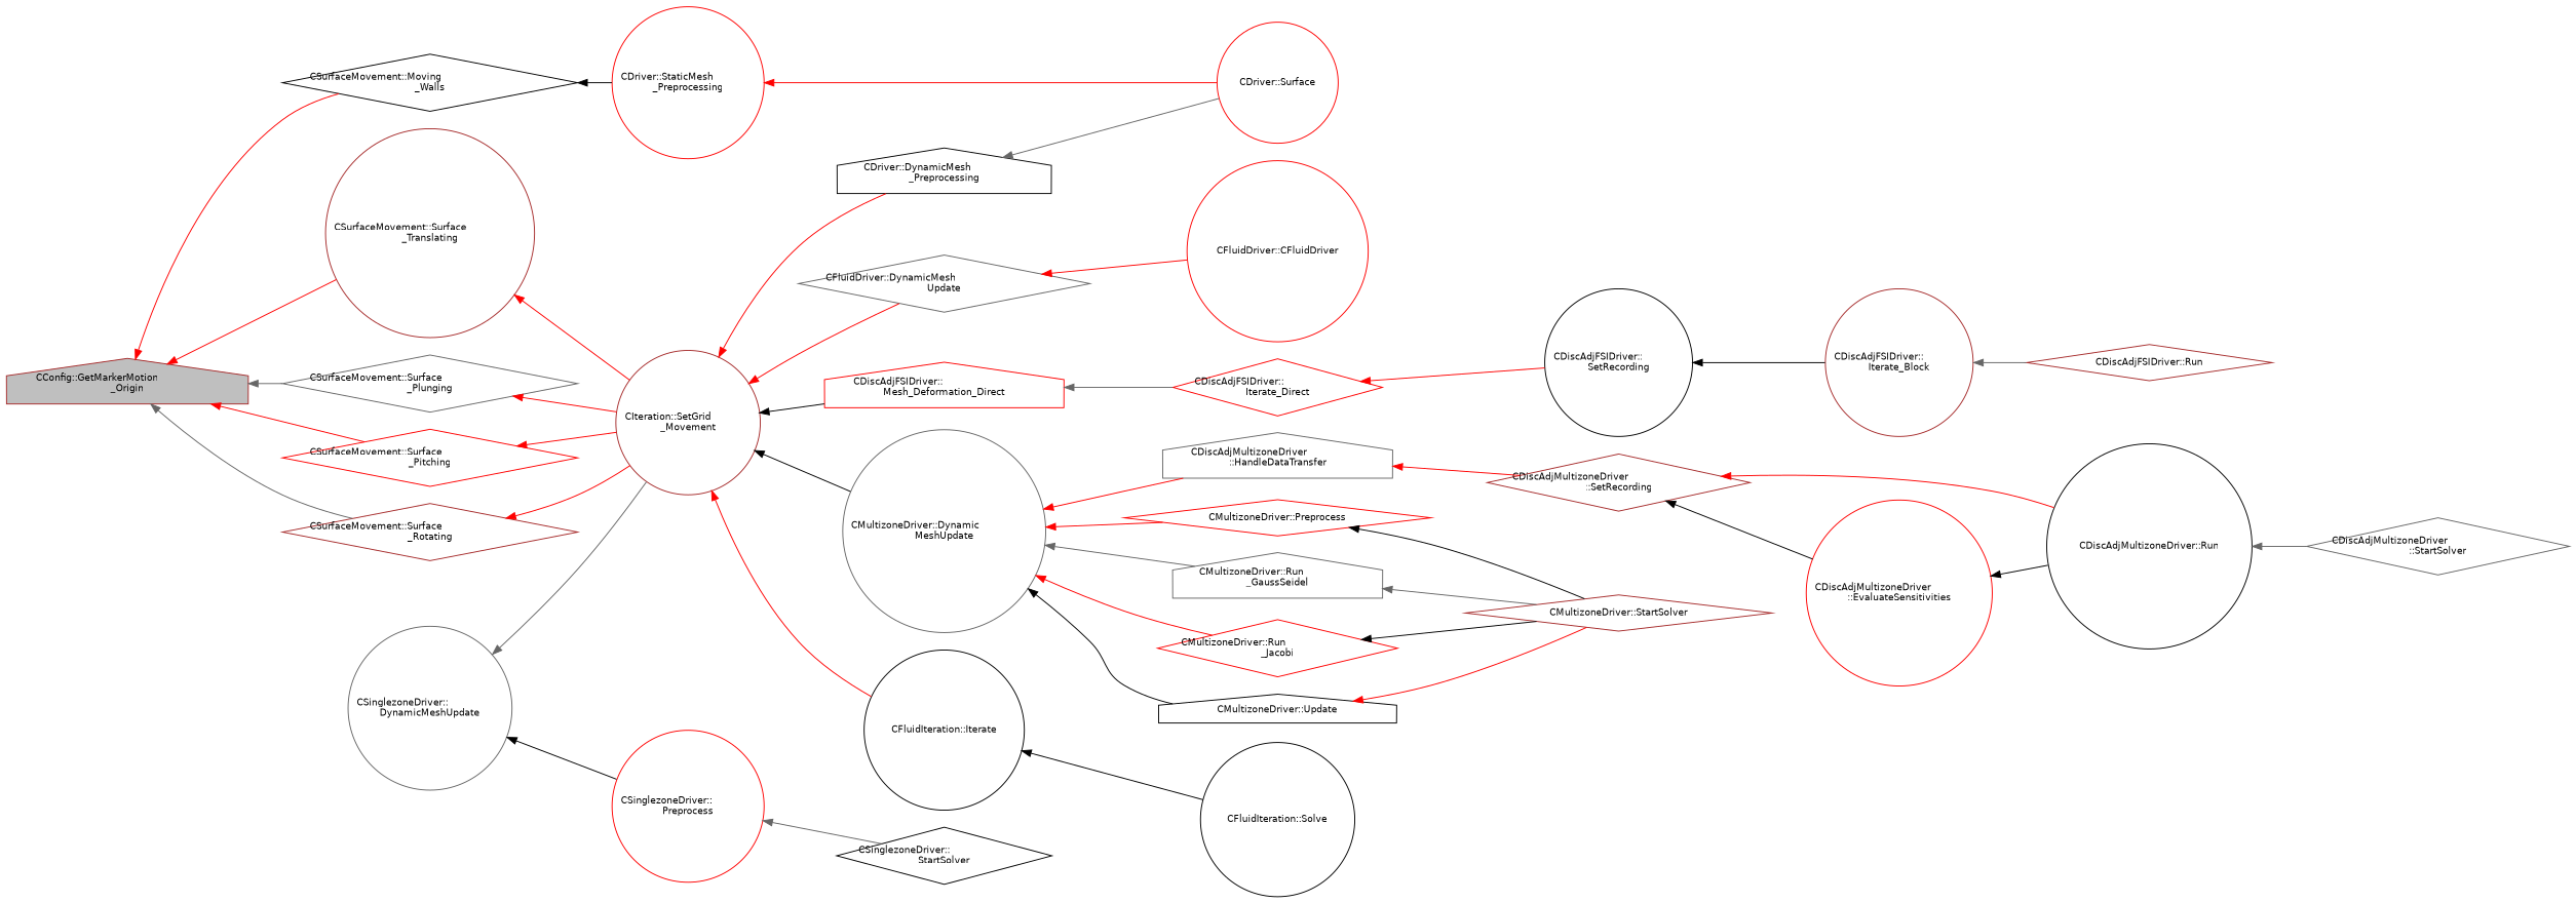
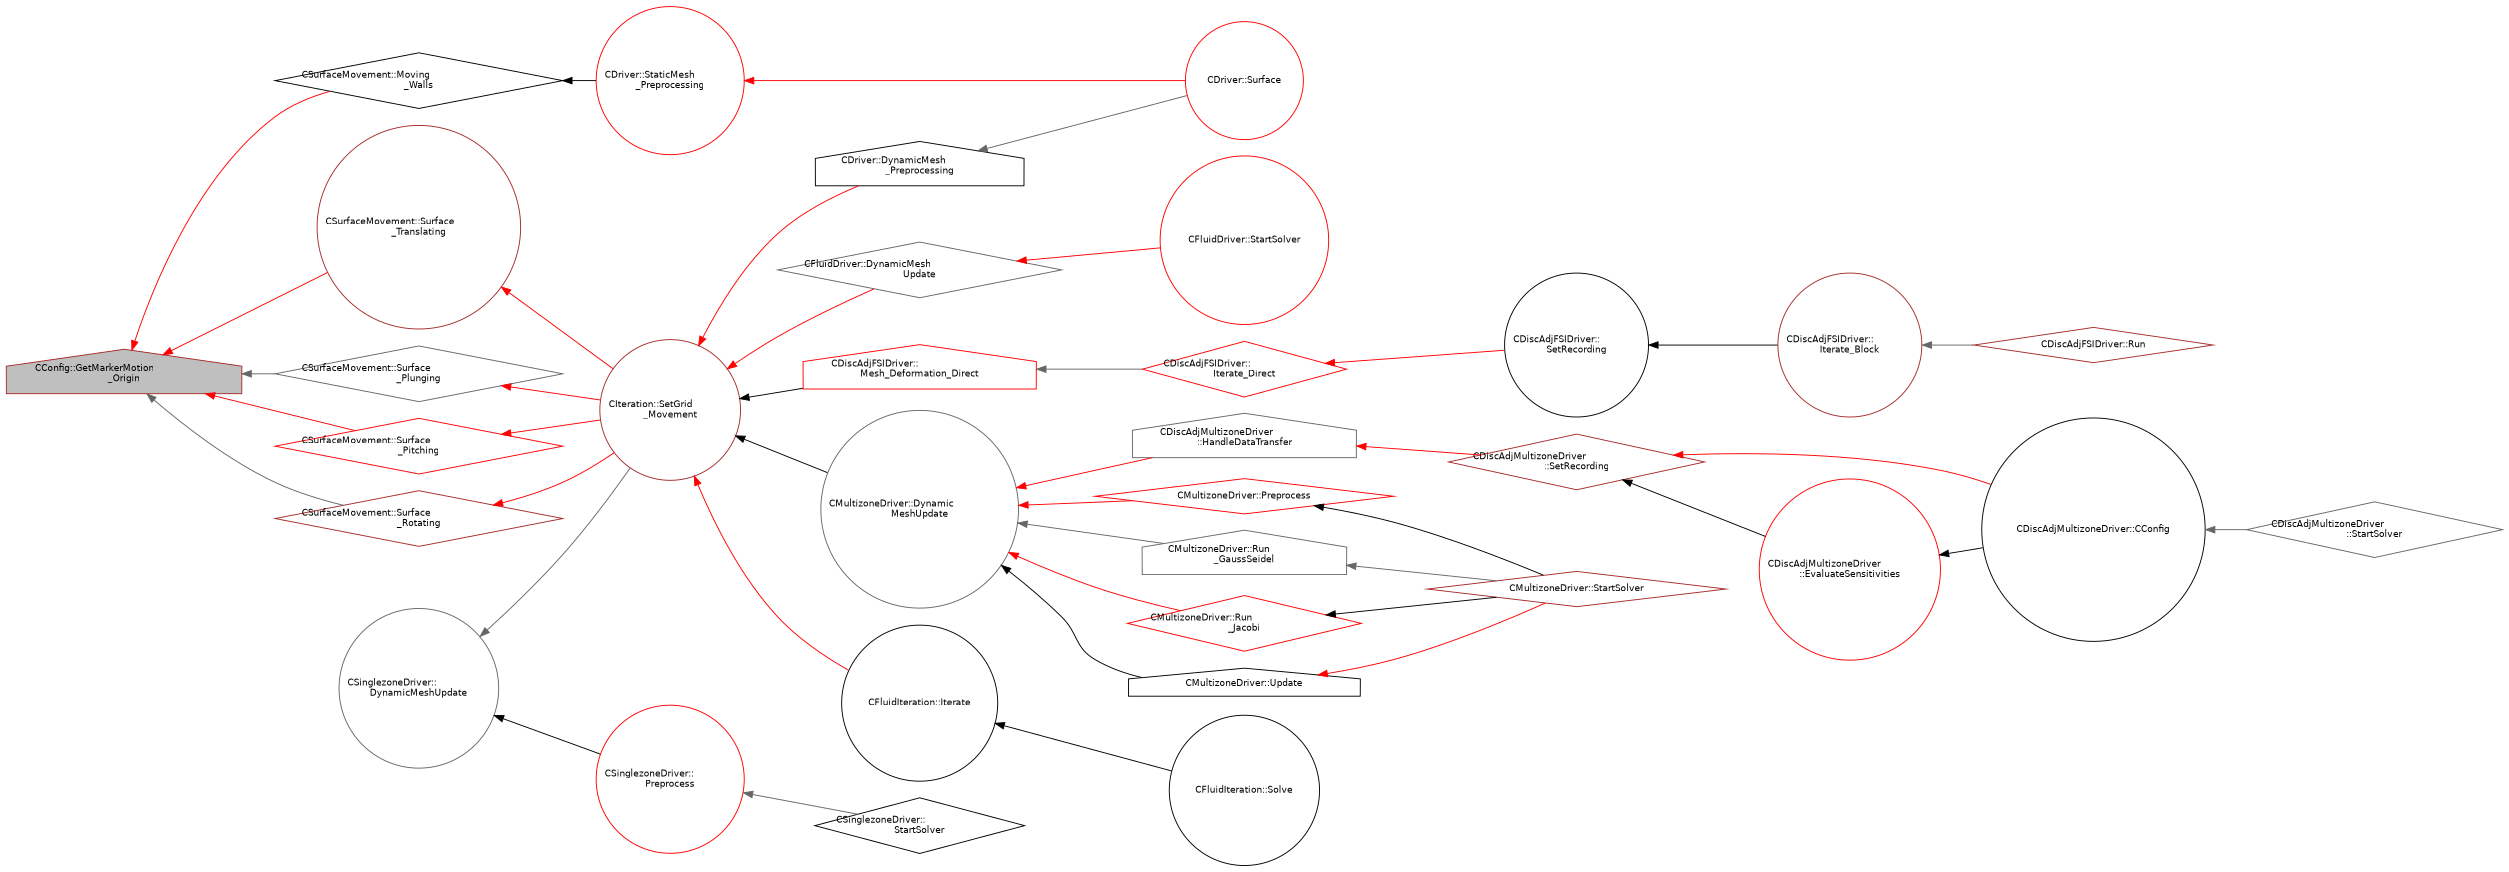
  digraph {
    rankdir=LR
    node [color=red fillcolor=white fontname=Helvetica fontsize=10 shape=circle style=filled]
    edge [color=red dir=back fontname=Helvetica fontsize=10 labelfontname=Helvetica labelfontsize=10 style=solid]
    n1 [color=brown fillcolor=grey75 fontcolor=black height=0.2 label="CConfig::GetMarkerMotion\l_Origin" shape=house width=0.4]
    n2 [color=black height=0.2 label="CSurfaceMovement::Moving\l_Walls" shape=diamond width=0.4]
    n3 [color=brown height=0.2 label="CSurfaceMovement::Surface\l_Translating" width=0.4]
    n4 [color=gray40 height=0.2 label="CSurfaceMovement::Surface\l_Plunging" shape=diamond width=0.4]
    n5 [height=0.2 label="CSurfaceMovement::Surface\l_Pitching" shape=diamond width=0.4]
    n6 [color=brown height=0.2 label="CSurfaceMovement::Surface\l_Rotating" shape=diamond width=0.4]
    n7 [height=0.2 label="CDriver::StaticMesh\l_Preprocessing" width=0.4]
    n8 [color=brown height=0.2 label="CIteration::SetGrid\l_Movement" width=0.4]
    n9 [height=0.2 label="CDriver::Surface" width=0.4]
    n10 [color=black height=0.2 label="CDriver::DynamicMesh\l_Preprocessing" shape=house width=0.4]
    n11 [color=gray40 height=0.2 label="CFluidDriver::DynamicMesh\lUpdate" shape=diamond width=0.4]
    n12 [height=0.2 label="CDiscAdjFSIDriver::\lMesh_Deformation_Direct" shape=house width=0.4]
    n13 [color=gray40 height=0.2 label="CMultizoneDriver::Dynamic\lMeshUpdate" width=0.4]
    n14 [color=black height=0.2 label="CFluidIteration::Iterate" width=0.4]
-   n15 [height=0.2 label="CFluidDriver::CFluidDriver" width=0.4]
+   n15 [height=0.2 label="CFluidDriver::StartSolver" width=0.4]
    n16 [height=0.2 label="CDiscAdjFSIDriver::\lIterate_Direct" shape=diamond width=0.4]
    n17 [color=gray40 height=0.2 label="CDiscAdjMultizoneDriver\l::HandleDataTransfer" shape=house width=0.4]
    n18 [height=0.2 label="CMultizoneDriver::Preprocess" shape=diamond width=0.4]
    n19 [color=gray40 height=0.2 label="CMultizoneDriver::Run\l_GaussSeidel" shape=house width=0.4]
    n20 [height=0.2 label="CMultizoneDriver::Run\l_Jacobi" shape=diamond width=0.4]
    n21 [color=black height=0.2 label="CMultizoneDriver::Update" shape=house width=0.4]
    n22 [color=gray40 height=0.2 label="CSinglezoneDriver::\lDynamicMeshUpdate" width=0.4]
    n23 [height=0.2 label="CSinglezoneDriver::\lPreprocess" width=0.4]
    n24 [color=black height=0.2 label="CFluidIteration::Solve" width=0.4]
    n25 [color=black height=0.2 label="CDiscAdjFSIDriver::\lSetRecording" width=0.4]
    n26 [color=brown height=0.2 label="CDiscAdjFSIDriver::\lIterate_Block" width=0.4]
    n27 [color=brown height=0.2 label="CDiscAdjFSIDriver::Run" shape=diamond width=0.4]
    n28 [color=brown height=0.2 label="CDiscAdjMultizoneDriver\l::SetRecording" shape=diamond width=0.4]
    n29 [color=brown height=0.2 label="CMultizoneDriver::StartSolver" shape=diamond width=0.4]
-   n30 [color=black height=0.2 label="CDiscAdjMultizoneDriver::Run" width=0.4]
+   n30 [color=black height=0.2 label="CDiscAdjMultizoneDriver::CConfig" width=0.4]
    n31 [height=0.2 label="CDiscAdjMultizoneDriver\l::EvaluateSensitivities" width=0.4]
    n32 [color=gray40 height=0.2 label="CDiscAdjMultizoneDriver\l::StartSolver" shape=diamond width=0.4]
    n33 [color=black height=0.2 label="CSinglezoneDriver::\lStartSolver" shape=diamond width=0.4]
    n1 -> n2
    n1 -> n3
    n1 -> n4 [color=gray40]
    n1 -> n5
    n1 -> n6 [color=gray40]
    n2 -> n7 [color=black]
    n3 -> n8
    n4 -> n8
    n5 -> n8
    n6 -> n8
    n7 -> n9
    n8 -> n10
    n8 -> n11
    n8 -> n12 [color=black]
    n8 -> n13 [color=black]
    n8 -> n14
    n10 -> n9 [color=gray40]
    n11 -> n15
    n12 -> n16 [color=gray40]
    n13 -> n17
    n13 -> n18
    n13 -> n19 [color=gray40]
    n13 -> n20
    n13 -> n21 [color=black]
    n14 -> n24 [color=black]
    n16 -> n25
    n17 -> n28
    n18 -> n29 [color=black]
    n19 -> n29 [color=gray40]
    n20 -> n29 [color=black]
    n21 -> n29
    n22 -> n8 [color=gray40]
    n22 -> n23 [color=black]
    n23 -> n33 [color=gray40]
    n25 -> n26 [color=black]
    n26 -> n27 [color=gray40]
    n28 -> n30
    n28 -> n31 [color=black]
    n30 -> n32 [color=gray40]
    n31 -> n30 [color=black]
  }
